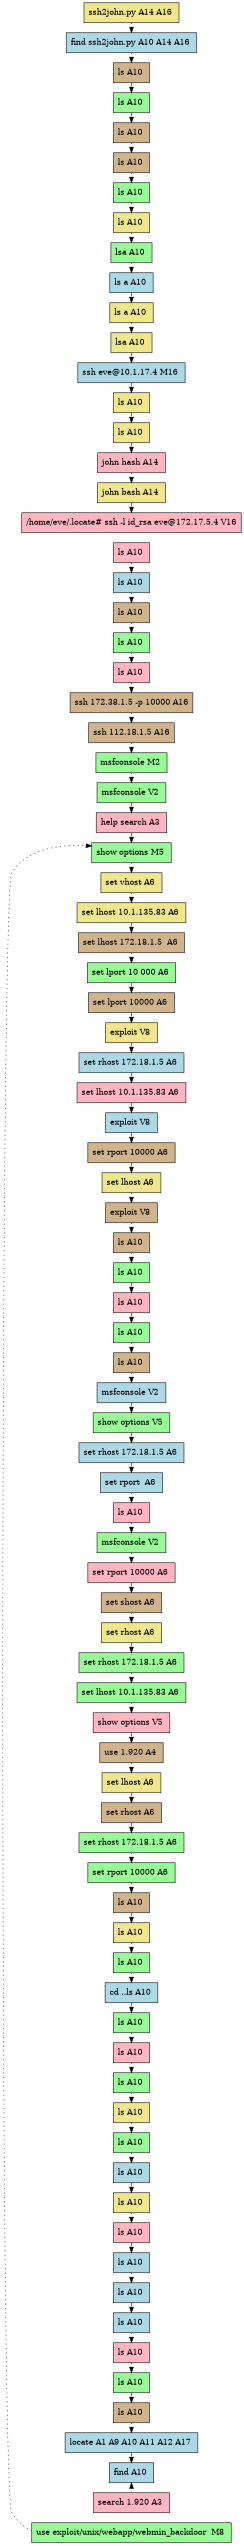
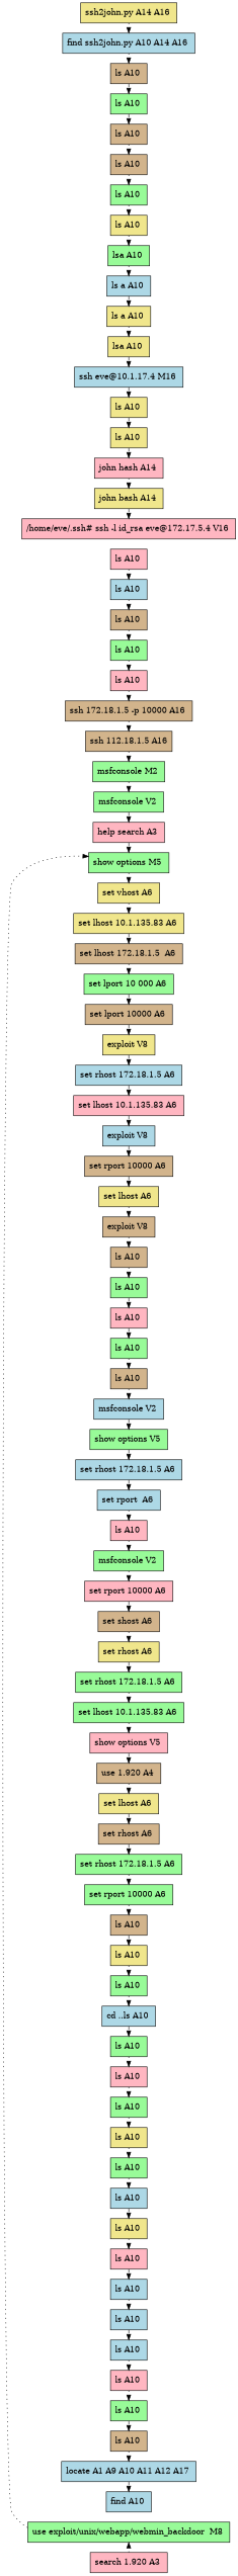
  digraph {
    rankdir=LR
    node [fillcolor=palegreen shape=box style=filled]
    edge [constraint=false style=dotted]
    n1 [fillcolor=lightpink label="ls A10 "]
    n2 [fillcolor=lightblue label="ls A10 "]
    n3 [fillcolor=tan label="ls A10 "]
    n4 [label="ls A10 "]
    n5 [fillcolor=lightpink label="ls A10 "]
-   n6 [fillcolor=tan label="ssh 172.38.1.5 -p 10000 A16"]
+   n6 [fillcolor=tan label="ssh 172.18.1.5 -p 10000 A16 "]
    n7 [fillcolor=tan label="ssh 112.18.1.5 A16"]
    n8 [label="msfconsole M2 "]
    n9 [label="msfconsole V2 "]
    n10 [fillcolor=lightpink label="help search A3 "]
    n11 [label="show options M5 "]
    n12 [fillcolor=lightpink label="search 1.920 A3 "]
    n13 [label="use exploit/unix/webapp/webmin_backdoor  M8 "]
    n14 [fillcolor=khaki label="set vhost A6 "]
    n15 [fillcolor=khaki label="set lhost 10.1.135.83 A6 "]
    n16 [fillcolor=tan label="set lhost 172.18.1.5  A6 "]
    n17 [label="set lport 10 000 A6 "]
    n18 [fillcolor=tan label="set lport 10000 A6 "]
    n19 [fillcolor=khaki label="exploit V8 "]
    n20 [fillcolor=lightblue label="set rhost 172.18.1.5 A6 "]
    n21 [fillcolor=lightpink label="set lhost 10.1.135.83 A6 "]
    n22 [fillcolor=lightblue label="exploit V8 "]
    n23 [fillcolor=tan label="set rport 10000 A6 "]
    n24 [fillcolor=khaki label="set lhost A6 "]
    n25 [fillcolor=tan label="exploit V8 "]
    n26 [fillcolor=tan label="ls A10 "]
    n27 [label="ls A10 "]
    n28 [fillcolor=lightpink label="ls A10 "]
    n29 [label="ls A10 "]
    n30 [fillcolor=tan label="ls A10 "]
    n31 [fillcolor=lightblue label="msfconsole V2 "]
    n32 [label="show options V5 "]
    n33 [fillcolor=lightblue label="set rhost 172.18.1.5 A6 "]
    n34 [fillcolor=lightblue label="set rport  A6 "]
    n35 [fillcolor=lightpink label="ls A10 "]
    n36 [label="msfconsole V2 "]
    n37 [fillcolor=lightpink label="set rport 10000 A6 "]
    n38 [fillcolor=tan label="set shost A6 "]
    n39 [fillcolor=khaki label="set rhost A6 "]
    n40 [label="set rhost 172.18.1.5 A6 "]
    n41 [label="set lhost 10.1.135.83 A6 "]
    n42 [fillcolor=lightpink label="show options V5 "]
    n43 [fillcolor=tan label="use 1.920 A4 "]
    n44 [fillcolor=khaki label="set lhost A6 "]
    n45 [fillcolor=tan label="set rhost A6 "]
    n46 [label="set rhost 172.18.1.5 A6 "]
    n47 [label="set rport 10000 A6 "]
    n48 [fillcolor=tan label="ls A10 "]
    n49 [fillcolor=khaki label="ls A10 "]
    n50 [label="ls A10 "]
    n51 [fillcolor=lightblue label="cd ..ls A10 "]
    n52 [label="ls A10 "]
    n53 [fillcolor=lightpink label="ls A10 "]
    n54 [label="ls A10 "]
    n55 [fillcolor=khaki label="ls A10 "]
    n56 [label="ls A10 "]
    n57 [fillcolor=lightblue label="ls A10 "]
    n58 [fillcolor=khaki label="ls A10 "]
    n59 [fillcolor=lightpink label="ls A10 "]
    n60 [fillcolor=lightblue label="ls A10 "]
    n61 [fillcolor=lightblue label="ls A10 "]
    n62 [fillcolor=lightblue label="ls A10 "]
    n63 [fillcolor=lightpink label="ls A10 "]
    n64 [label="ls A10 "]
    n65 [fillcolor=tan label="ls A10 "]
    n66 [fillcolor=lightblue label="locate A1 A9 A10 A11 A12 A17 "]
    n67 [fillcolor=lightblue label="find A10 "]
    n68 [fillcolor=khaki label="ssh2john.py A14 A16 "]
    n69 [fillcolor=lightblue label="find ssh2john.py A10 A14 A16 "]
    n70 [fillcolor=tan label="ls A10 "]
    n71 [label="ls A10 "]
    n72 [fillcolor=tan label="ls A10 "]
    n73 [fillcolor=tan label="ls A10 "]
    n74 [label="ls A10 "]
    n75 [fillcolor=khaki label="ls A10 "]
    n76 [label="lsa A10 "]
    n77 [fillcolor=lightblue label="ls a A10 "]
    n78 [fillcolor=khaki label="ls a A10 "]
    n79 [fillcolor=khaki label="lsa A10 "]
    n80 [fillcolor=lightblue label="ssh eve@10.1.17.4 M16 "]
    n81 [fillcolor=khaki label="ls A10 "]
    n82 [fillcolor=khaki label="ls A10 "]
    n83 [fillcolor=lightpink label="john hash A14 "]
    n84 [fillcolor=khaki label="john bash A14 "]
-   n85 [fillcolor=lightpink label="/home/eve/.locate# ssh -l id_rsa eve@172.17.5.4 V16"]
+   n85 [fillcolor=lightpink label="/home/eve/.ssh# ssh -l id_rsa eve@172.17.5.4 V16 "]
    n1 -> n2
    n2 -> n3
    n3 -> n4
    n4 -> n5
    n5 -> n6
    n6 -> n7
    n7 -> n8
    n8 -> n9
    n9 -> n10 [style=dashed]
    n10 -> n11 [style=dashed]
    n11 -> n14
-   n12 -> n67
+   n12 -> n13
    n13 -> n11
    n14 -> n15
    n15 -> n16 [style=dashed]
    n16 -> n17
    n17 -> n18 [style=dashed]
    n18 -> n19 [style=dashed]
    n19 -> n20 [style=dashed]
    n20 -> n21 [style=dashed]
    n21 -> n22 [style=dashed]
    n22 -> n23 [style=dashed]
    n23 -> n24 [style=dashed]
    n24 -> n25
    n25 -> n26
    n26 -> n27
    n27 -> n28 [style=dashed]
    n28 -> n29 [style=dashed]
    n29 -> n30
    n30 -> n31
    n31 -> n32 [style=dashed]
    n32 -> n33 [style=dashed]
    n33 -> n34 [style=dashed]
    n34 -> n35
    n35 -> n36
    n36 -> n37
    n37 -> n38 [style=dashed]
    n38 -> n39
    n39 -> n40 [style=dashed]
    n40 -> n41
    n41 -> n42
    n42 -> n43 [style=dashed]
    n43 -> n44
    n44 -> n45 [style=dashed]
    n45 -> n46 [style=dashed]
    n46 -> n47
    n47 -> n48
    n48 -> n49 [style=dashed]
    n49 -> n50
    n50 -> n51
    n51 -> n52 [style=dashed]
    n52 -> n53
    n53 -> n54
    n54 -> n55
    n55 -> n56
    n56 -> n57
    n57 -> n58 [style=dashed]
    n58 -> n59
    n59 -> n60 [style=dashed]
    n60 -> n61
    n61 -> n62 [style=dashed]
    n62 -> n63
    n63 -> n64
    n64 -> n65 [style=dashed]
    n65 -> n66
    n66 -> n67 [style=dashed]
    n68 -> n69
    n69 -> n70
    n70 -> n71 [style=dashed]
    n71 -> n72 [style=dashed]
    n72 -> n73
    n73 -> n74
    n74 -> n75
    n75 -> n76
    n76 -> n77
    n77 -> n78 [style=dashed]
    n78 -> n79
    n79 -> n80 [style=dashed]
    n80 -> n81 [style=dashed]
    n81 -> n82 [style=dashed]
    n82 -> n83 [style=dashed]
    n83 -> n84
    n84 -> n85 [style=dashed]
  }
